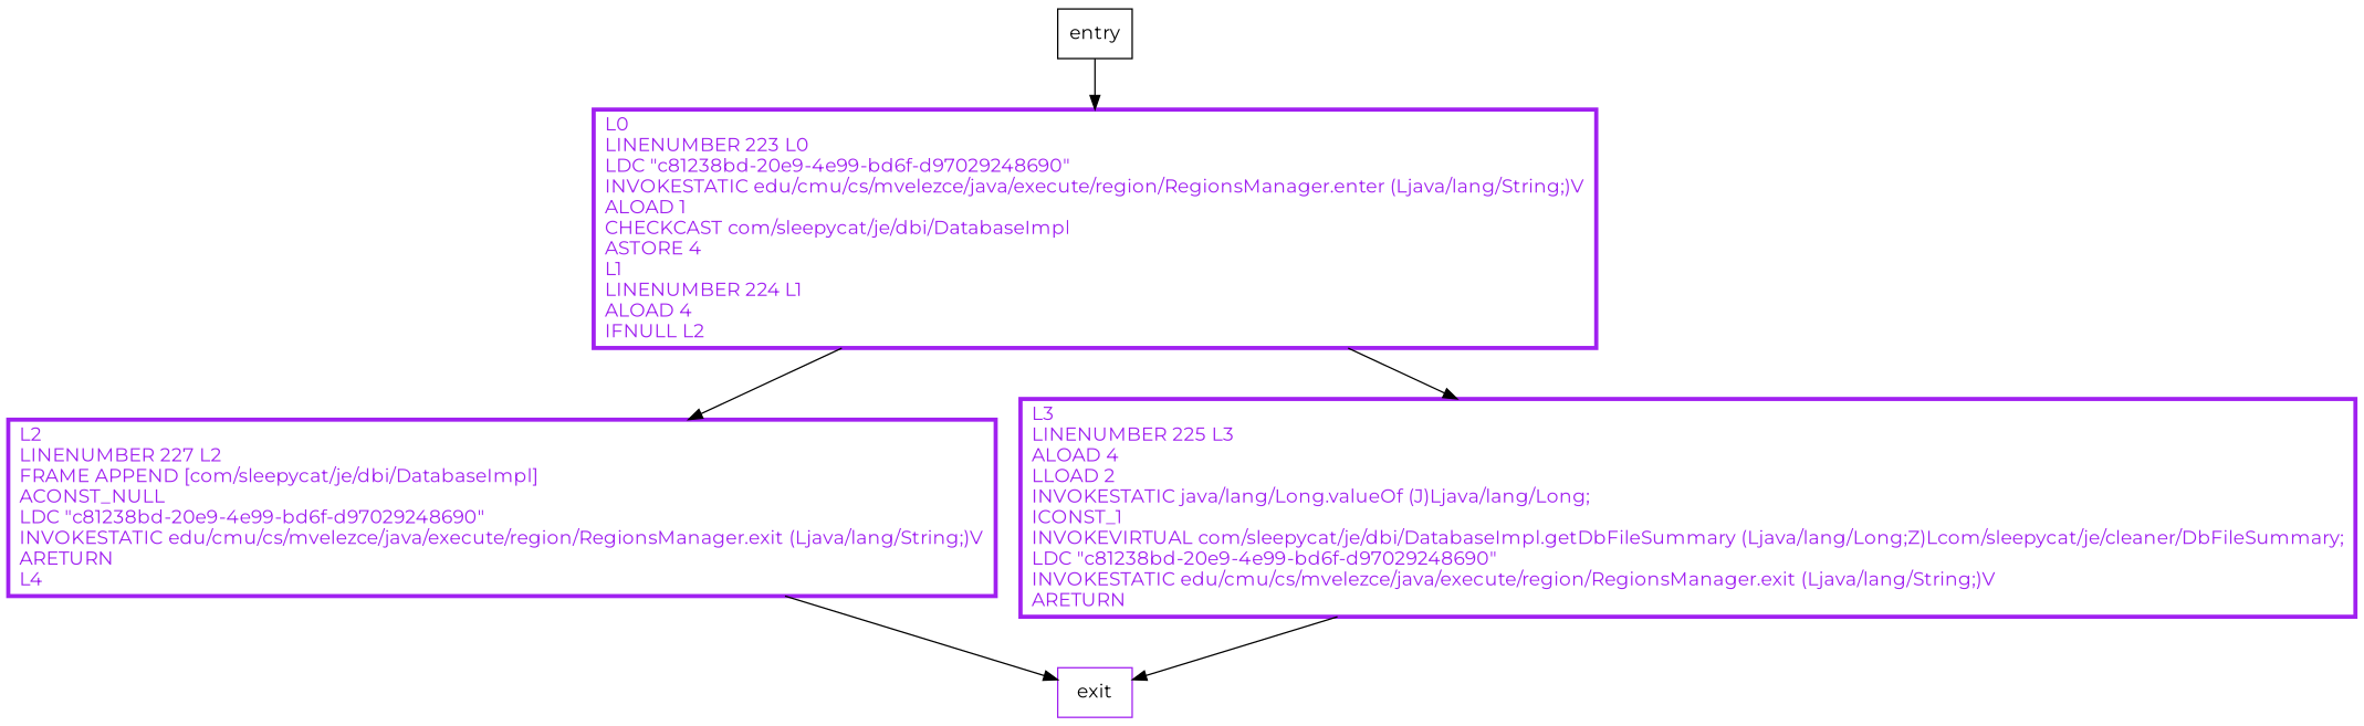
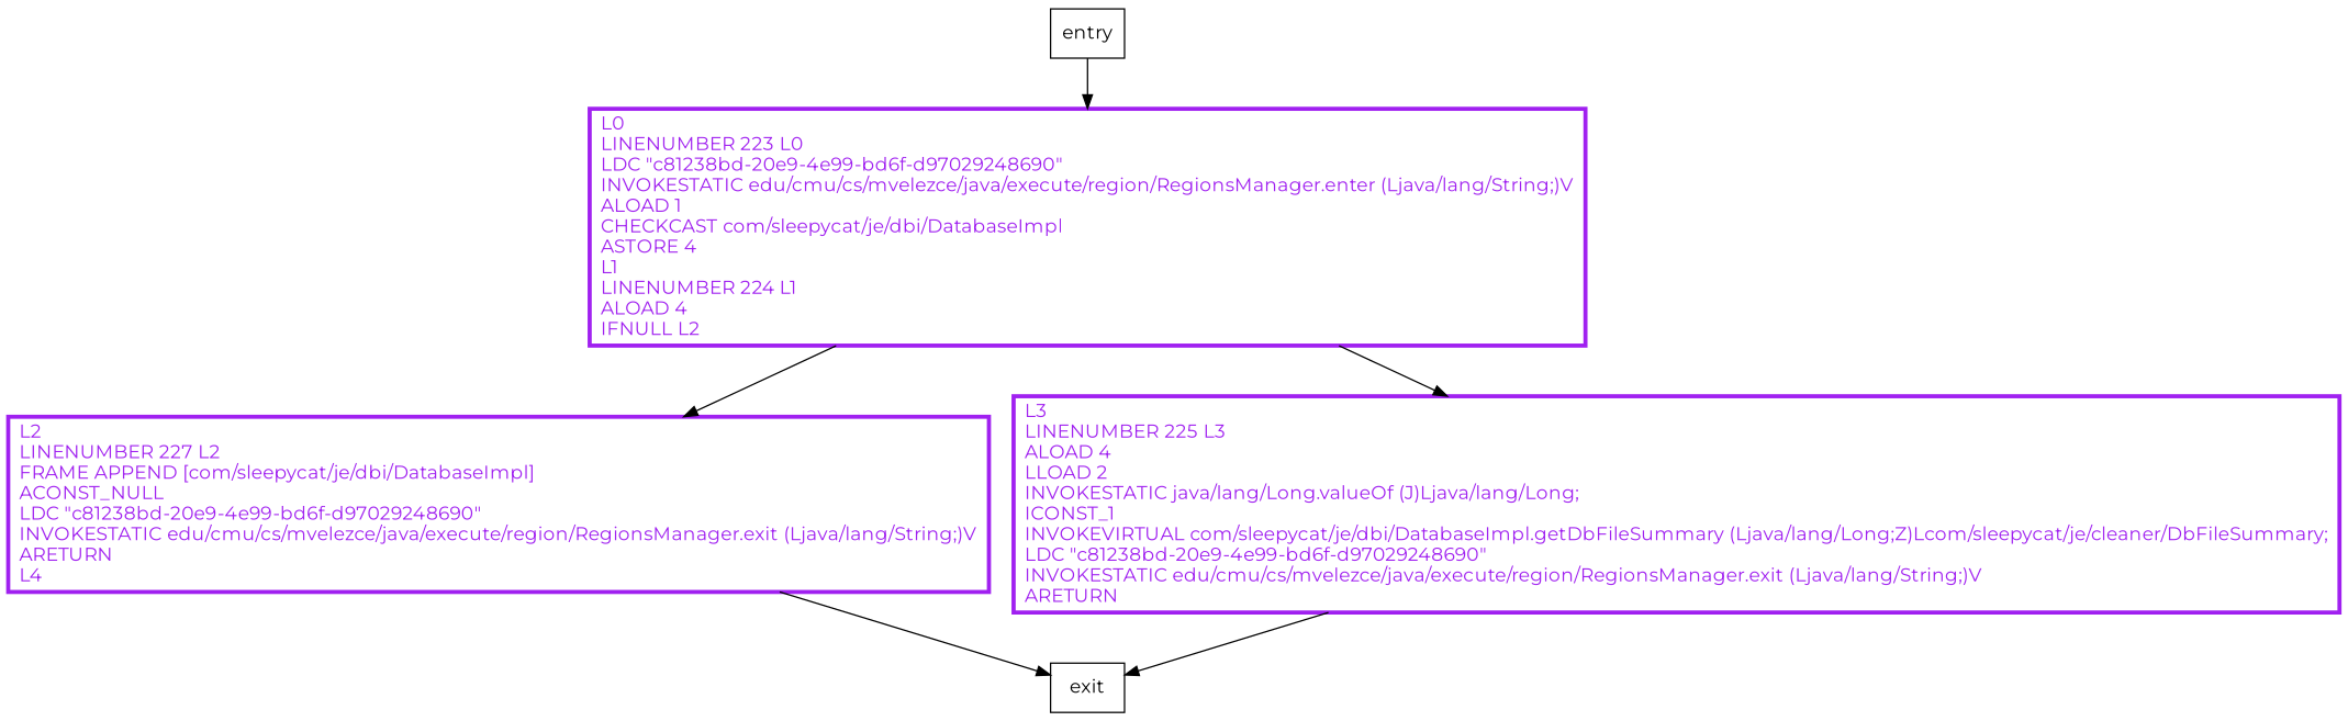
  digraph {
    fontname=Montserrat
    node [color=purple fontcolor=purple penwidth=3 shape=record fontname=Montserrat]
    edge [fontname=Montserrat]
    n1 [label="L2\lLINENUMBER 227 L2\lFRAME APPEND [com/sleepycat/je/dbi/DatabaseImpl]\lACONST_NULL\lLDC \"c81238bd-20e9-4e99-bd6f-d97029248690\"\lINVOKESTATIC edu/cmu/cs/mvelezce/java/execute/region/RegionsManager.exit (Ljava/lang/String;)V\lARETURN\lL4\l"]
-   exit [fontcolor="" penwidth=""]
+   exit [color="" fontcolor="" penwidth=""]
    n3 [label="L3\lLINENUMBER 225 L3\lALOAD 4\lLLOAD 2\lINVOKESTATIC java/lang/Long.valueOf (J)Ljava/lang/Long;\lICONST_1\lINVOKEVIRTUAL com/sleepycat/je/dbi/DatabaseImpl.getDbFileSummary (Ljava/lang/Long;Z)Lcom/sleepycat/je/cleaner/DbFileSummary;\lLDC \"c81238bd-20e9-4e99-bd6f-d97029248690\"\lINVOKESTATIC edu/cmu/cs/mvelezce/java/execute/region/RegionsManager.exit (Ljava/lang/String;)V\lARETURN\l"]
    n4 [label="L0\lLINENUMBER 223 L0\lLDC \"c81238bd-20e9-4e99-bd6f-d97029248690\"\lINVOKESTATIC edu/cmu/cs/mvelezce/java/execute/region/RegionsManager.enter (Ljava/lang/String;)V\lALOAD 1\lCHECKCAST com/sleepycat/je/dbi/DatabaseImpl\lASTORE 4\lL1\lLINENUMBER 224 L1\lALOAD 4\lIFNULL L2\l"]
    entry [color="" fontcolor="" penwidth=""]
    n1 -> exit
    n3 -> exit
    n4 -> n1
    n4 -> n3
    entry -> n4
  }
